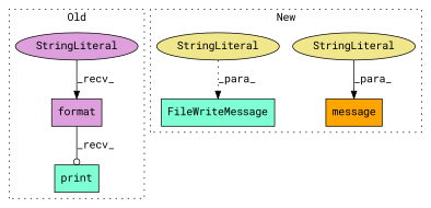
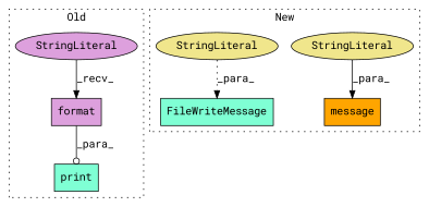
  digraph {
    fontname="Roboto Mono"
    node [a=32 fillcolor=plum fontname="Roboto Mono" shape=box style=filled]
    edge [arrowhead=normal fontname="Roboto Mono" style=solid]
    n1 [l="7,1" label=format s="1413,1428"]
    n2 [fillcolor=aquamarine l="6,1" label=print s="1360,1429"]
    n3 [a=45 l=46 label=StringLiteral s=1366 shape=ellipse]
    n4 [fillcolor=aquamarine l="17,1" label=FileWriteMessage s="1400,1432"]
    n5 [fillcolor=orange l="8,1" label=message s="1434,1451"]
    n6 [a=45 fillcolor=khaki l=9 label=StringLiteral s=1442 shape=ellipse]
    n7 [a=45 fillcolor=khaki l=6 label=StringLiteral s=1426 shape=ellipse]
    subgraph cluster_1 {
      label=Old
      style=dotted
      n1
      n2
      n3
    }
    subgraph cluster_2 {
      label=New
      style=dotted
      n4
      n5
      n6
      n7
    }
-   n1 -> n2 [arrowhead=odot label=_recv_]
+   n1 -> n2 [arrowhead=odot label=_para_]
    n3 -> n1 [label=_recv_]
    n6 -> n5 [label=_para_]
    n7 -> n4 [label=_para_ style=dotted]
  }
